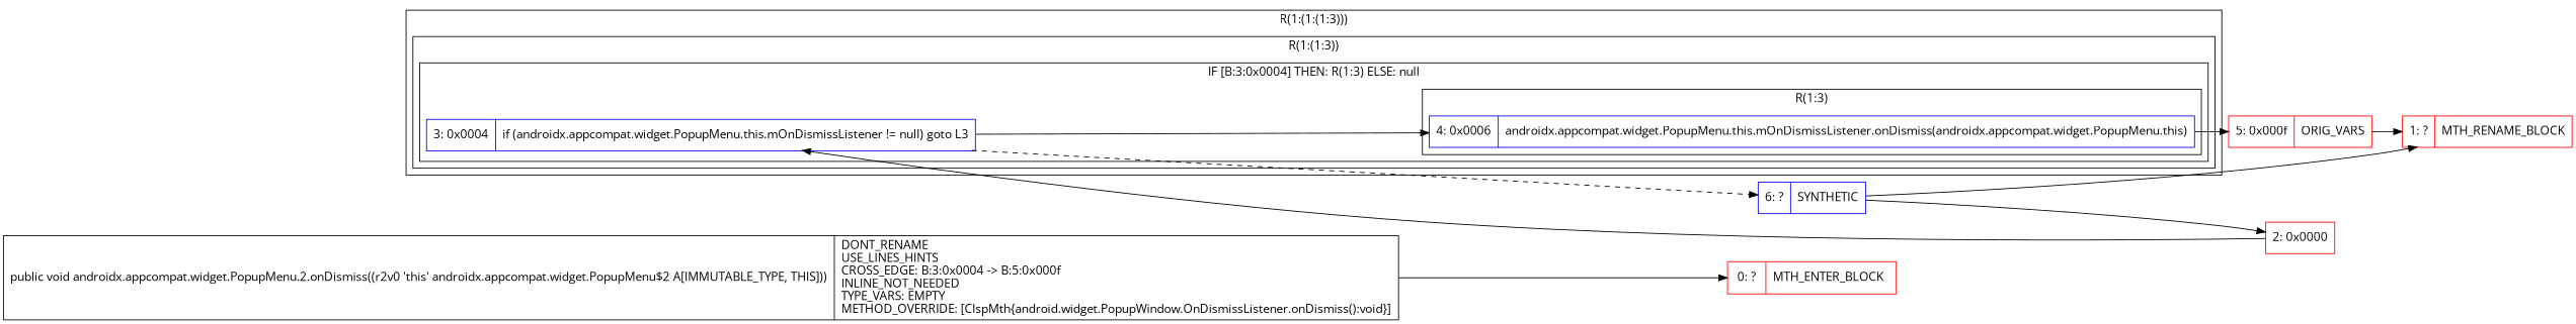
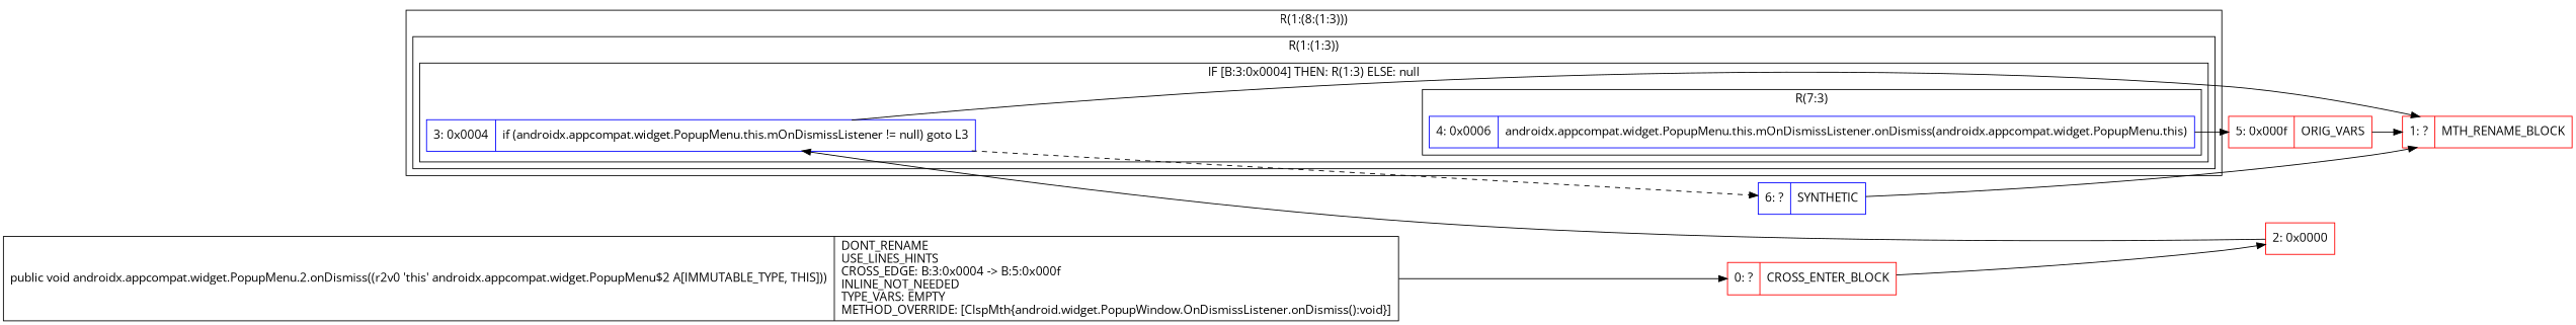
  digraph {
    fontname="Open Sans"
    rankdir=LR
    node [color=red fontname="Open Sans" shape=record]
    edge [fontname="Open Sans"]
    n1 [color=blue label="{4\:\ 0x0006|androidx.appcompat.widget.PopupMenu.this.mOnDismissListener.onDismiss(androidx.appcompat.widget.PopupMenu.this)\l}"]
    n2 [color=blue label="{3\:\ 0x0004|if (androidx.appcompat.widget.PopupMenu.this.mOnDismissListener != null) goto L3\l}"]
    n3 [label="{5\:\ 0x000f|ORIG_VARS\l}"]
    n4 [color=blue label="{6\:\ ?|SYNTHETIC\l}"]
    n5 [label="{1\:\ ?|MTH_RENAME_BLOCK\l}"]
-   n6 [label="{0\:\ ?|MTH_ENTER_BLOCK\l}"]
+   n6 [label="{0\:\ ?|CROSS_ENTER_BLOCK\l}"]
    n7 [label="{2\:\ 0x0000}"]
    n8 [label="{public void androidx.appcompat.widget.PopupMenu.2.onDismiss((r2v0 'this' androidx.appcompat.widget.PopupMenu$2 A[IMMUTABLE_TYPE, THIS]))  | DONT_RENAME\lUSE_LINES_HINTS\lCROSS_EDGE: B:3:0x0004 \-\> B:5:0x000f\lINLINE_NOT_NEEDED\lTYPE_VARS: EMPTY\lMETHOD_OVERRIDE: [ClspMth\{android.widget.PopupWindow.OnDismissListener.onDismiss():void\}]\l}" color=""]
    subgraph cluster_1 {
-     label="R(1:(1:(1:3)))"
+     label="R(1:(8:(1:3)))"
      subgraph cluster_2 {
        label="R(1:(1:3))"
        subgraph cluster_3 {
          label="IF [B:3:0x0004] THEN: R(1:3) ELSE: null"
          n2
          subgraph cluster_4 {
-           label="R(1:3)"
+           label="R(7:3)"
            n1
          }
        }
      }
    }
    n1 -> n3
-   n2 -> n1
+   n2 -> n5
    n2 -> n4 [style=dashed]
    n3 -> n5
    n4 -> n5
-   n4 -> n7
+   n6 -> n7
    n7 -> n2
    n8 -> n6
  }
